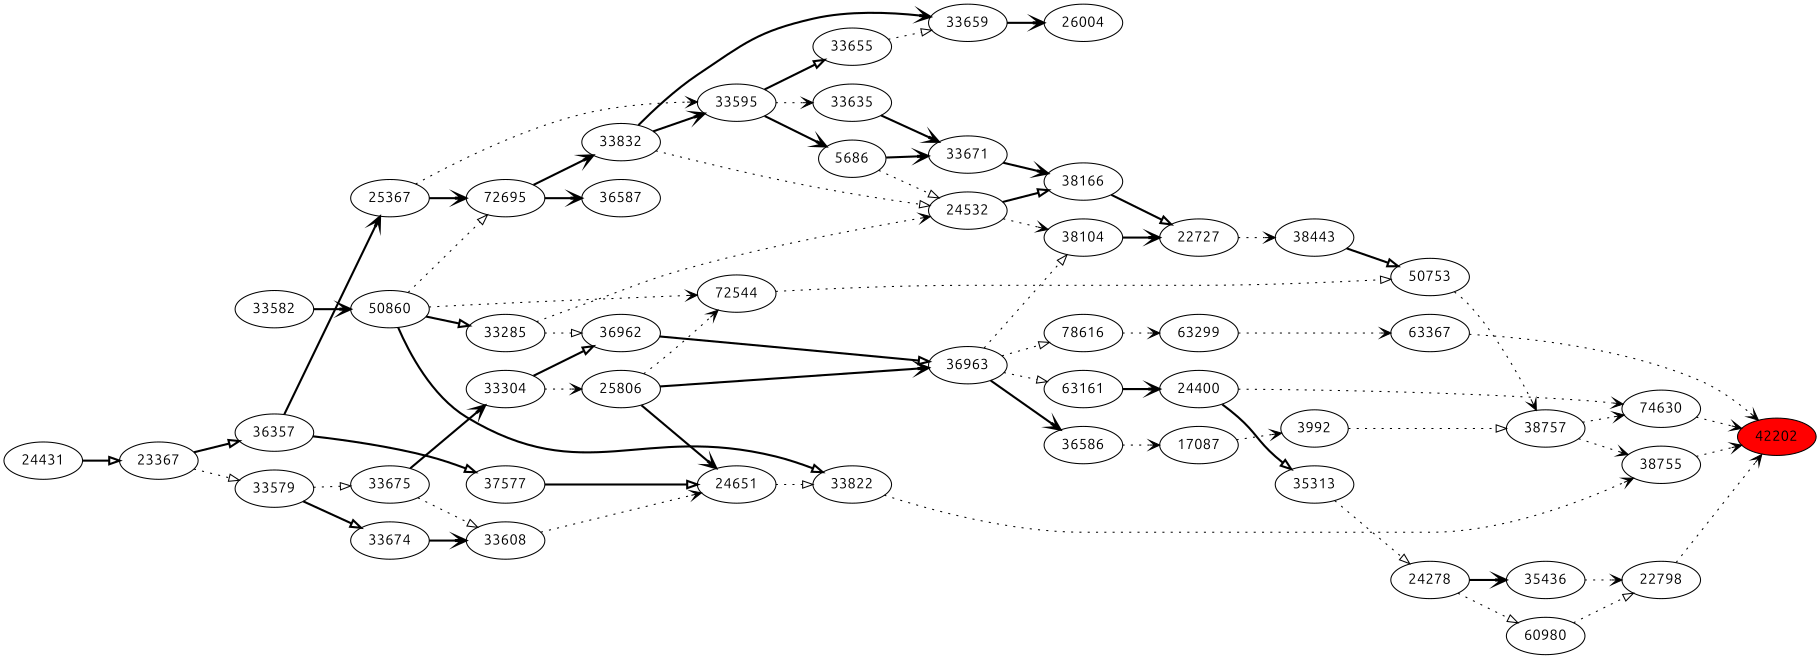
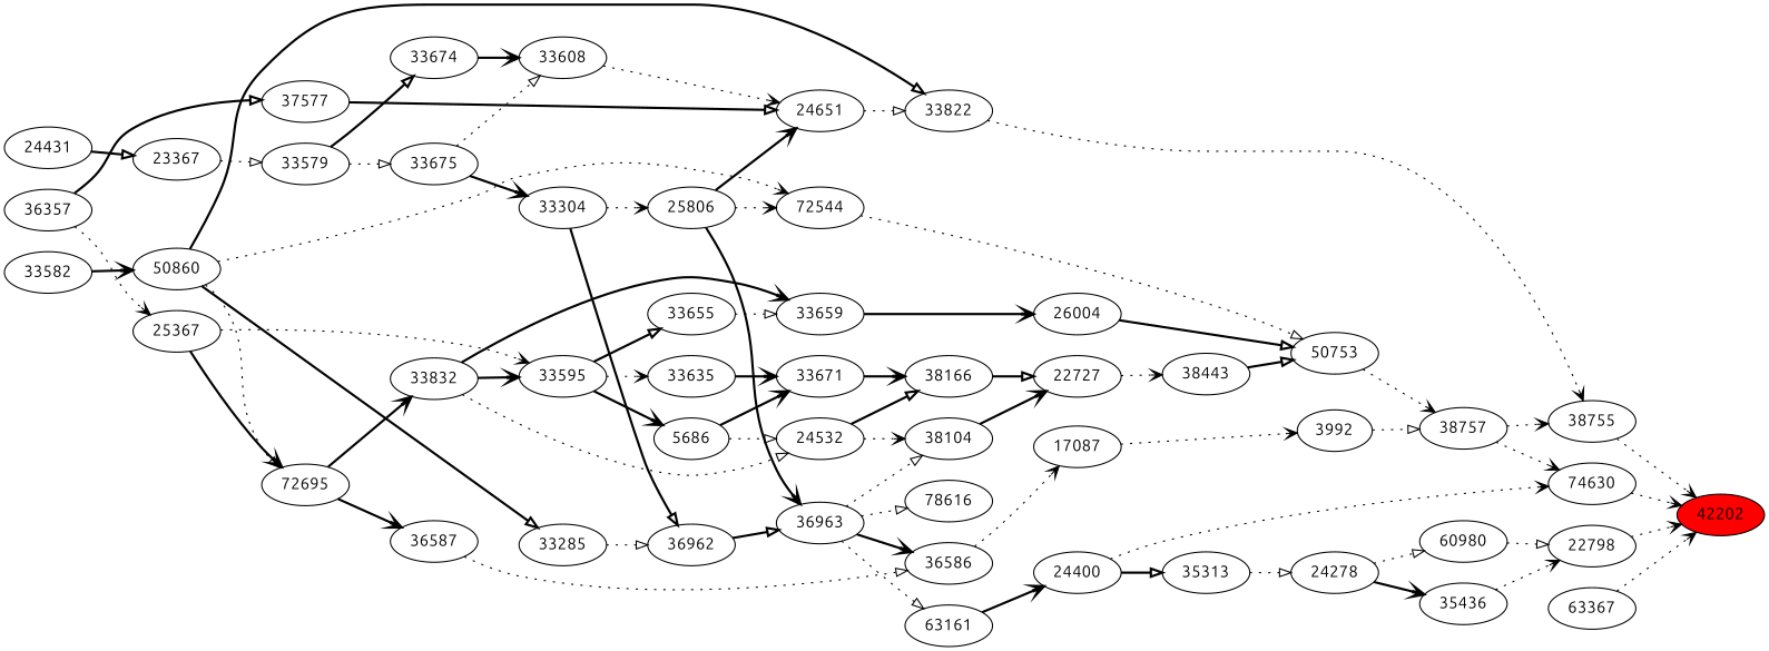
  strict digraph {
    fontname=Ubuntu
    rankdir=LR
    node [fontname=Ubuntu]
    edge [arrowhead=vee fontname=Ubuntu style=dotted]
    n1 [fillcolor=red label=42202 style=filled]
    n2 [label=22798]
    n3 [label=38755]
    n4 [label=74630]
    n5 [label=63367]
    n6 [label=35436]
    n7 [label=60980]
    n8 [label=38757]
    n9 [label=33822]
    n10 [label=24400]
    n11 [label=35313]
    n12 [label=24278]
-   n13 [label=63299]
    n14 [label=50753]
    n15 [label=3992]
    n16 [label=24651]
    n17 [label=50860]
    n18 [label=72544]
    n19 [label=33285]
    n20 [label=72695]
    n21 [label=36962]
    n22 [label=24532]
    n23 [label=33832]
    n24 [label=36587]
    n25 [label=63161]
    n26 [label=78616]
    n27 [label=38443]
    n28 [label=26004]
    n29 [label=17087]
    n30 [label=25806]
    n31 [label=36963]
    n32 [label=36586]
    n33 [label=38104]
    n34 [label=33608]
    n35 [label=37577]
    n36 [label=33582]
    n37 [label=22727]
    n38 [label=33659]
    n39 [label=33304]
    n40 [label=33674]
    n41 [label=36357]
    n42 [label=25367]
    n43 [label=33595]
    n44 [label=33675]
    n45 [label=38166]
    n46 [label=33655]
    n47 [label=33579]
    n48 [label=23367]
    n49 [label=33671]
    n50 [label=5686]
    n51 [label=33635]
    n52 [label=24431]
    n2 -> n1
    n3 -> n1
    n4 -> n1
    n5 -> n1
    n6 -> n2
    n7 -> n2 [arrowhead=onormal]
    n8 -> n3
    n8 -> n4
    n9 -> n3
    n10 -> n4
    n10 -> n11 [arrowhead=onormal style=bold]
    n11 -> n12 [arrowhead=onormal]
    n12 -> n6 [style=bold]
    n12 -> n7 [arrowhead=onormal]
-   n13 -> n5
    n14 -> n8
    n15 -> n8 [arrowhead=onormal]
    n16 -> n9 [arrowhead=onormal]
    n17 -> n9 [arrowhead=onormal style=bold]
    n17 -> n18
    n17 -> n19 [arrowhead=onormal style=bold]
    n17 -> n20 [arrowhead=onormal]
    n18 -> n14 [arrowhead=onormal]
    n19 -> n21 [arrowhead=onormal]
-   n19 -> n22
    n20 -> n23 [style=bold]
    n20 -> n24 [style=bold]
    n21 -> n31 [arrowhead=onormal style=bold]
    n22 -> n33
    n22 -> n45 [arrowhead=onormal style=bold]
    n23 -> n22 [arrowhead=onormal]
    n23 -> n38 [style=bold]
    n23 -> n43 [style=bold]
+   n24 -> n32 [arrowhead=onormal]
    n25 -> n10 [style=bold]
-   n26 -> n13
    n27 -> n14 [arrowhead=onormal style=bold]
+   n28 -> n14 [arrowhead=onormal style=bold]
    n29 -> n15
    n30 -> n16 [style=bold]
    n30 -> n18
    n30 -> n31 [style=bold]
    n31 -> n25 [arrowhead=onormal]
    n31 -> n26 [arrowhead=onormal]
    n31 -> n32 [style=bold]
    n31 -> n33 [arrowhead=onormal]
    n32 -> n29
    n33 -> n37 [style=bold]
    n34 -> n16
    n35 -> n16 [arrowhead=onormal style=bold]
    n36 -> n17 [style=bold]
    n37 -> n27
    n38 -> n28 [style=bold]
    n39 -> n21 [arrowhead=onormal style=bold]
    n39 -> n30
    n40 -> n34 [style=bold]
    n41 -> n35 [arrowhead=onormal style=bold]
-   n41 -> n42 [style=bold]
+   n41 -> n42
    n42 -> n20 [style=bold]
    n42 -> n43
    n43 -> n46 [arrowhead=onormal style=bold]
    n43 -> n50 [style=bold]
    n43 -> n51
    n44 -> n34 [arrowhead=onormal]
    n44 -> n39 [style=bold]
    n45 -> n37 [arrowhead=onormal style=bold]
    n46 -> n38 [arrowhead=onormal]
    n47 -> n40 [arrowhead=onormal style=bold]
    n47 -> n44 [arrowhead=onormal]
-   n48 -> n41 [arrowhead=onormal style=bold]
    n48 -> n47 [arrowhead=onormal]
    n49 -> n45 [style=bold]
    n50 -> n22 [arrowhead=onormal]
    n50 -> n49 [style=bold]
    n51 -> n49 [style=bold]
    n52 -> n48 [arrowhead=onormal style=bold]
  }
